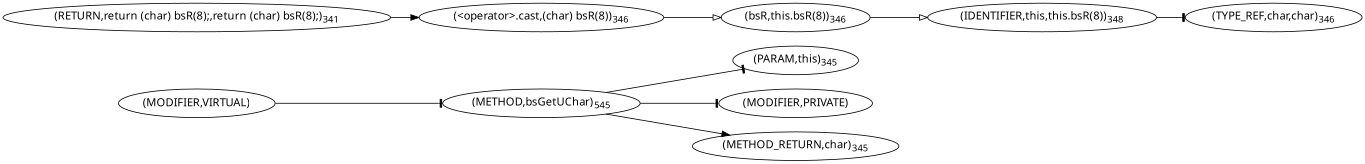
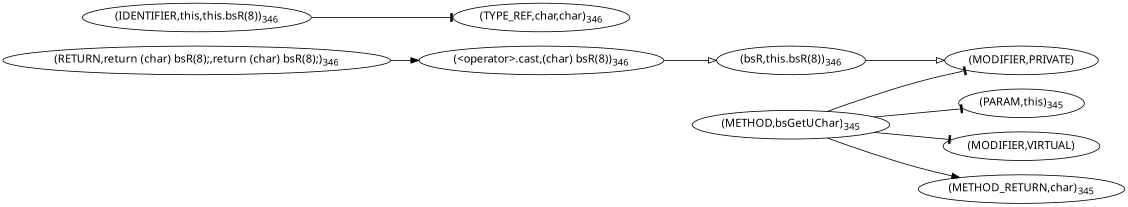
  digraph {
    fontname="Noto Sans"
    rankdir=LR
    node [fontname="Noto Sans"]
    edge [arrowhead=tee fontname="Noto Sans"]
-   n1 [label=<(METHOD,bsGetUChar)<SUB>545</SUB>>]
+   n1 [label=<(METHOD,bsGetUChar)<SUB>345</SUB>>]
    n2 [label=<(PARAM,this)<SUB>345</SUB>>]
    n3 [label=<(MODIFIER,PRIVATE)>]
    n4 [label=<(MODIFIER,VIRTUAL)>]
    n5 [label=<(METHOD_RETURN,char)<SUB>345</SUB>>]
-   n6 [label=<(RETURN,return (char) bsR(8);,return (char) bsR(8);)<SUB>341</SUB>>]
+   n6 [label=<(RETURN,return (char) bsR(8);,return (char) bsR(8);)<SUB>346</SUB>>]
    n7 [label=<(&lt;operator&gt;.cast,(char) bsR(8))<SUB>346</SUB>>]
    n8 [label=<(bsR,this.bsR(8))<SUB>346</SUB>>]
    n9 [label=<(TYPE_REF,char,char)<SUB>346</SUB>>]
-   n10 [label=<(IDENTIFIER,this,this.bsR(8))<SUB>348</SUB>>]
+   n10 [label=<(IDENTIFIER,this,this.bsR(8))<SUB>346</SUB>>]
    n1 -> n2
    n1 -> n3
-   n4 -> n1
+   n1 -> n4
    n1 -> n5 [arrowhead=normal]
    n6 -> n7 [arrowhead=normal]
    n7 -> n8 [arrowhead=onormal]
-   n8 -> n10 [arrowhead=onormal]
+   n8 -> n3 [arrowhead=onormal]
    n10 -> n9
  }
